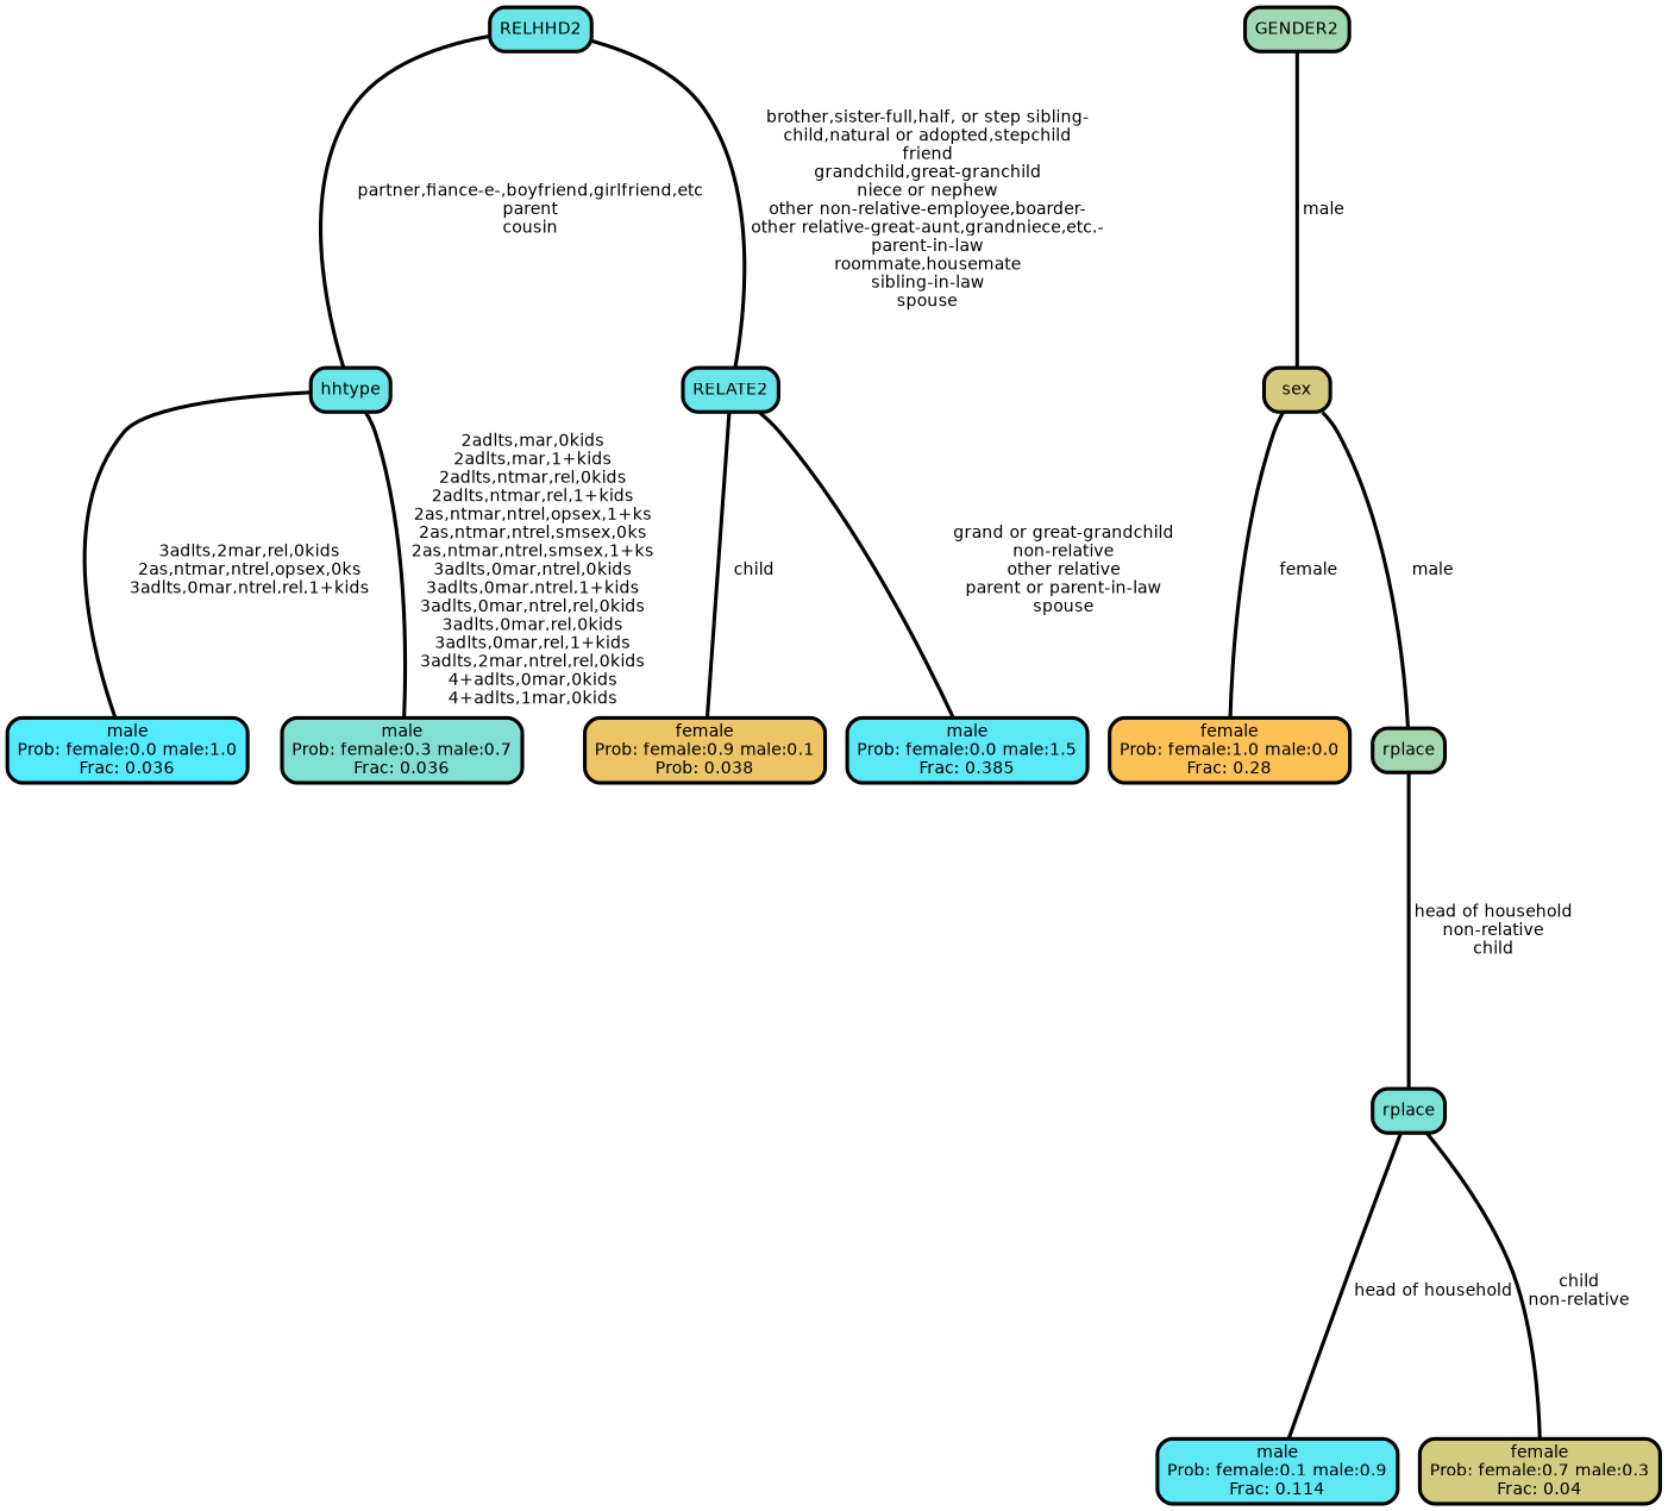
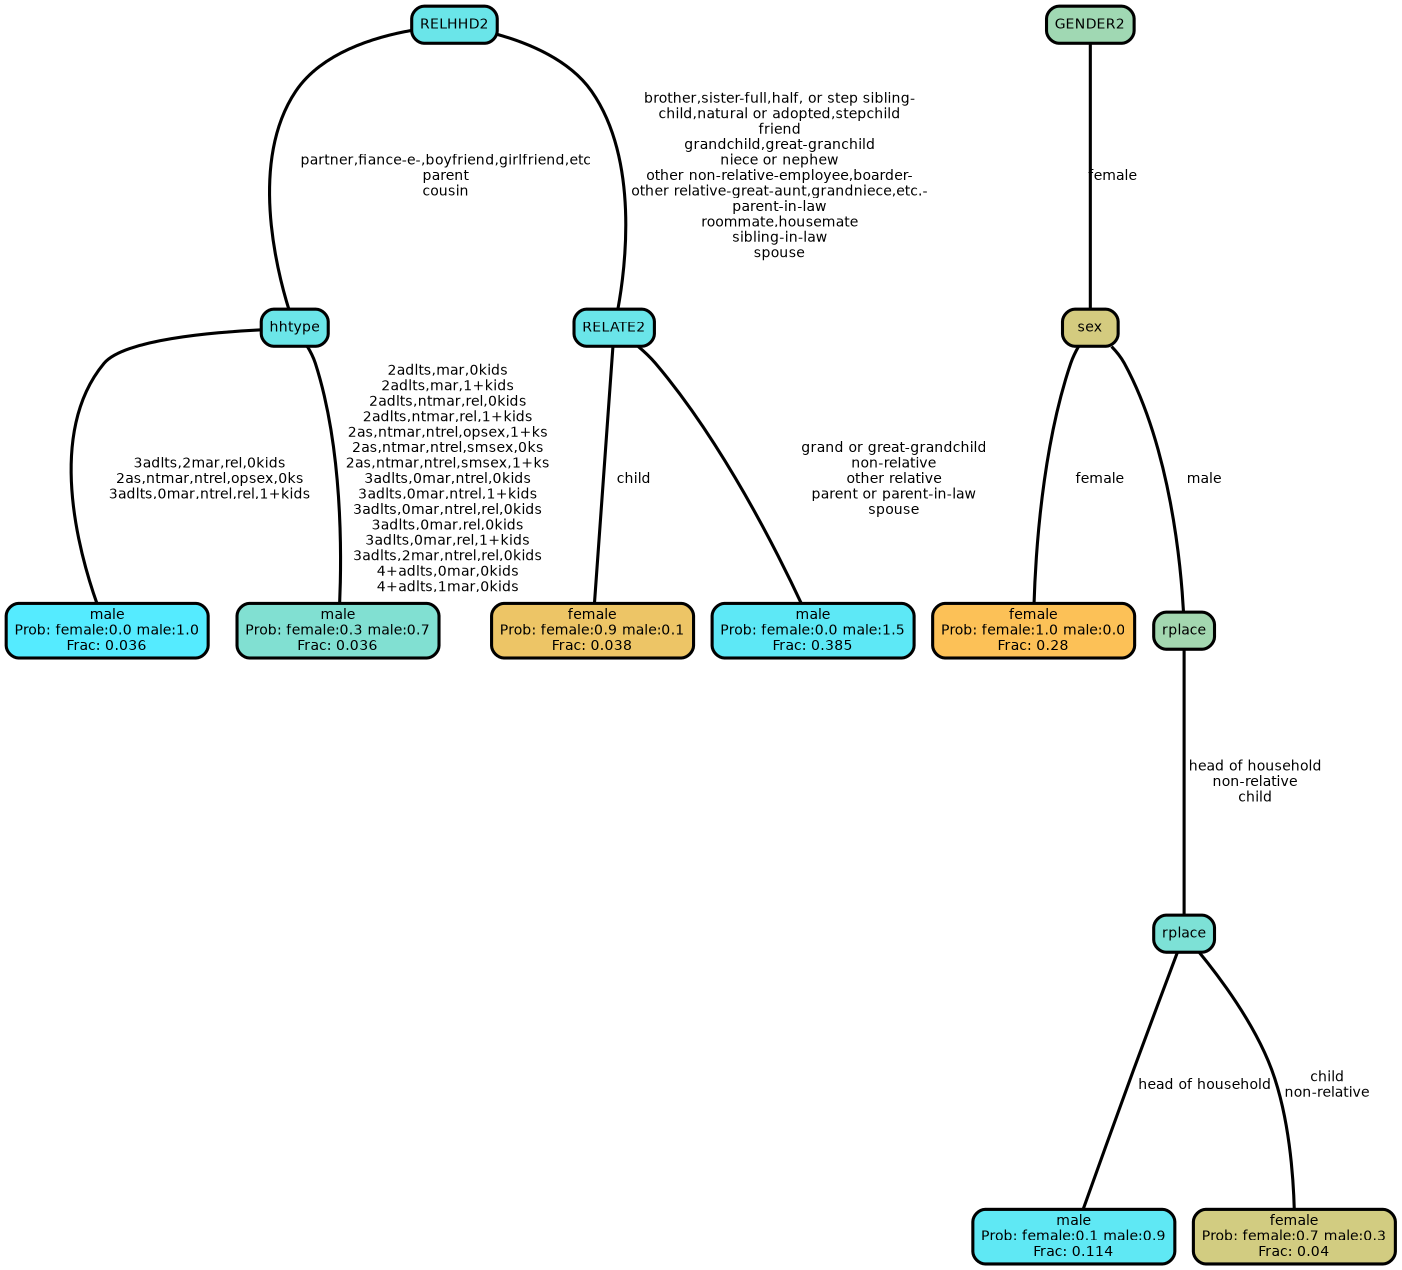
  graph {
    ranksep="0 equally"
    splines=straight
    node [color=black fillcolor="#6ae5e9" fontcolor=black fontname=helvetica penwidth=3 shape=box style="filled, rounded"]
    edge [color=black fontname=helvetica penwidth=3]
    n1 [fillcolor="#55ebff" label="male\nProb: female:0.0 male:1.0\nFrac: 0.036"]
    n2 [fillcolor="#6be5e8" label=hhtype]
    n3 [fillcolor="#81e0d2" label="male\nProb: female:0.3 male:0.7\nFrac: 0.036"]
    n4 [label=RELHHD2]
    n5 [label=RELATE2]
-   n6 [fillcolor="#edc566" label="female\nProb: female:0.9 male:0.1\nProb: 0.038"]
+   n6 [fillcolor="#edc566" label="female\nProb: female:0.9 male:0.1\nFrac: 0.038"]
    n7 [fillcolor="#5de8f6" label="male\nProb: female:0.0 male:1.5\nFrac: 0.385"]
    n8 [fillcolor="#a0d8b3" label=GENDER2]
    n9 [fillcolor="#d4cb7f" label=sex]
    n10 [fillcolor="#fcc157" label="female\nProb: female:1.0 male:0.0\nFrac: 0.28"]
    n11 [fillcolor="#a3d7b0" label=rplace]
    n12 [fillcolor="#7de1d6" label=rplace]
    n13 [fillcolor="#5fe8f4" label="male\nProb: female:0.1 male:0.9\nFrac: 0.114"]
    n14 [fillcolor="#d2cc81" label="female\nProb: female:0.7 male:0.3\nFrac: 0.04"]
    subgraph sub_1 {
      rank=same
    }
    n2 -- n1 [label=" 3adlts,2mar,rel,0kids\n 2as,ntmar,ntrel,opsex,0ks\n 3adlts,0mar,ntrel,rel,1+kids"]
    n2 -- n3 [label=" 2adlts,mar,0kids\n 2adlts,mar,1+kids\n 2adlts,ntmar,rel,0kids\n 2adlts,ntmar,rel,1+kids\n 2as,ntmar,ntrel,opsex,1+ks\n 2as,ntmar,ntrel,smsex,0ks\n 2as,ntmar,ntrel,smsex,1+ks\n 3adlts,0mar,ntrel,0kids\n 3adlts,0mar,ntrel,1+kids\n 3adlts,0mar,ntrel,rel,0kids\n 3adlts,0mar,rel,0kids\n 3adlts,0mar,rel,1+kids\n 3adlts,2mar,ntrel,rel,0kids\n 4+adlts,0mar,0kids\n 4+adlts,1mar,0kids"]
    n4 -- n2 [label=" partner,fiance-e-,boyfriend,girlfriend,etc\n parent\n cousin"]
    n4 -- n5 [label=" brother,sister-full,half, or step sibling-\n child,natural or adopted,stepchild\n friend\n grandchild,great-granchild\n niece or nephew\n other non-relative-employee,boarder-\n other relative-great-aunt,grandniece,etc.-\n parent-in-law\n roommate,housemate\n sibling-in-law\n spouse"]
    n5 -- n6 [label=" child"]
    n5 -- n7 [label=" grand or great-grandchild\n non-relative\n other relative\n parent or parent-in-law\n spouse"]
-   n8 -- n9 [label=" male"]
+   n8 -- n9 [label=" female"]
    n9 -- n10 [label=" female"]
    n9 -- n11 [label=" male"]
    n11 -- n12 [label=" head of household\n non-relative\n child"]
    n12 -- n13 [label=" head of household"]
    n12 -- n14 [label=" child\n non-relative"]
  }
